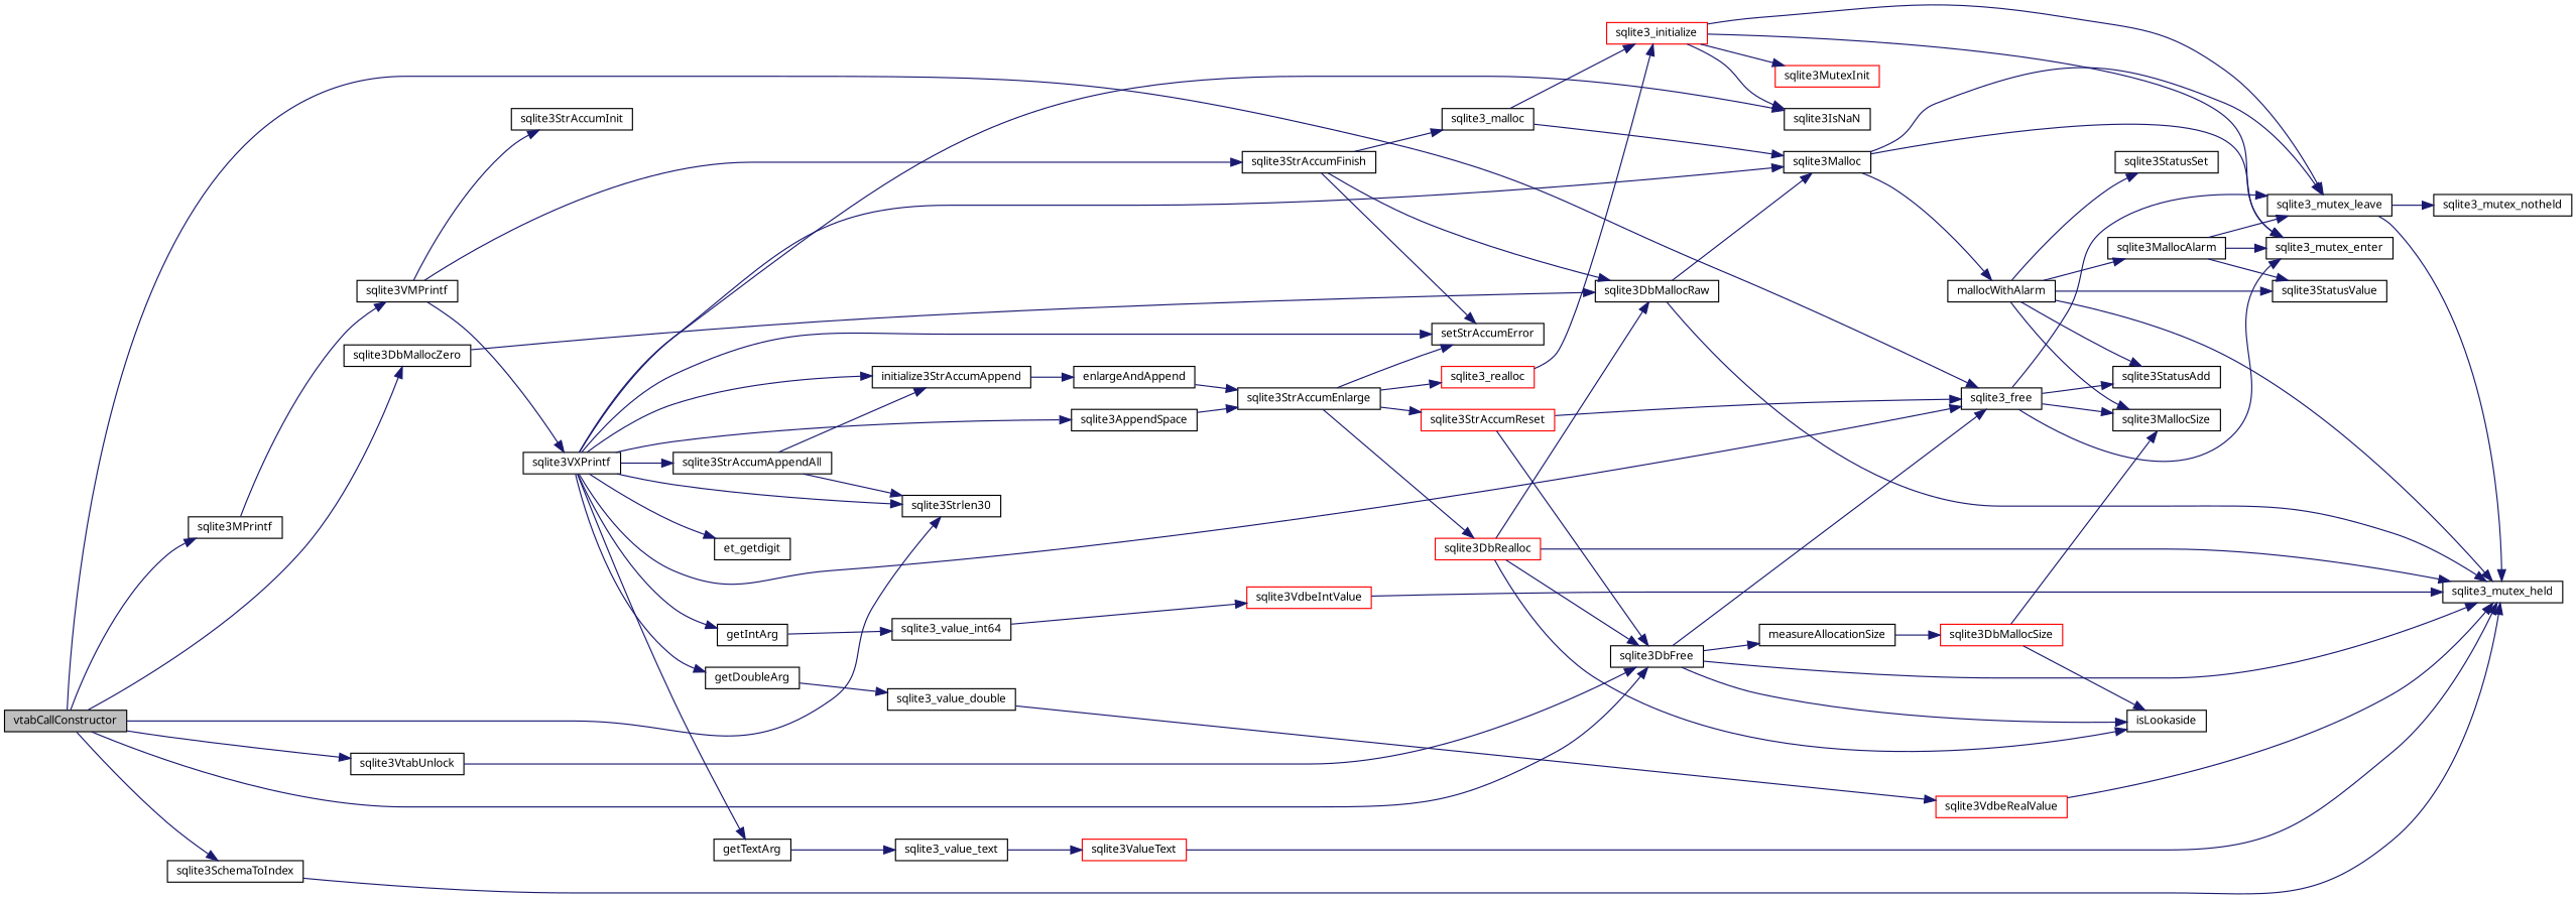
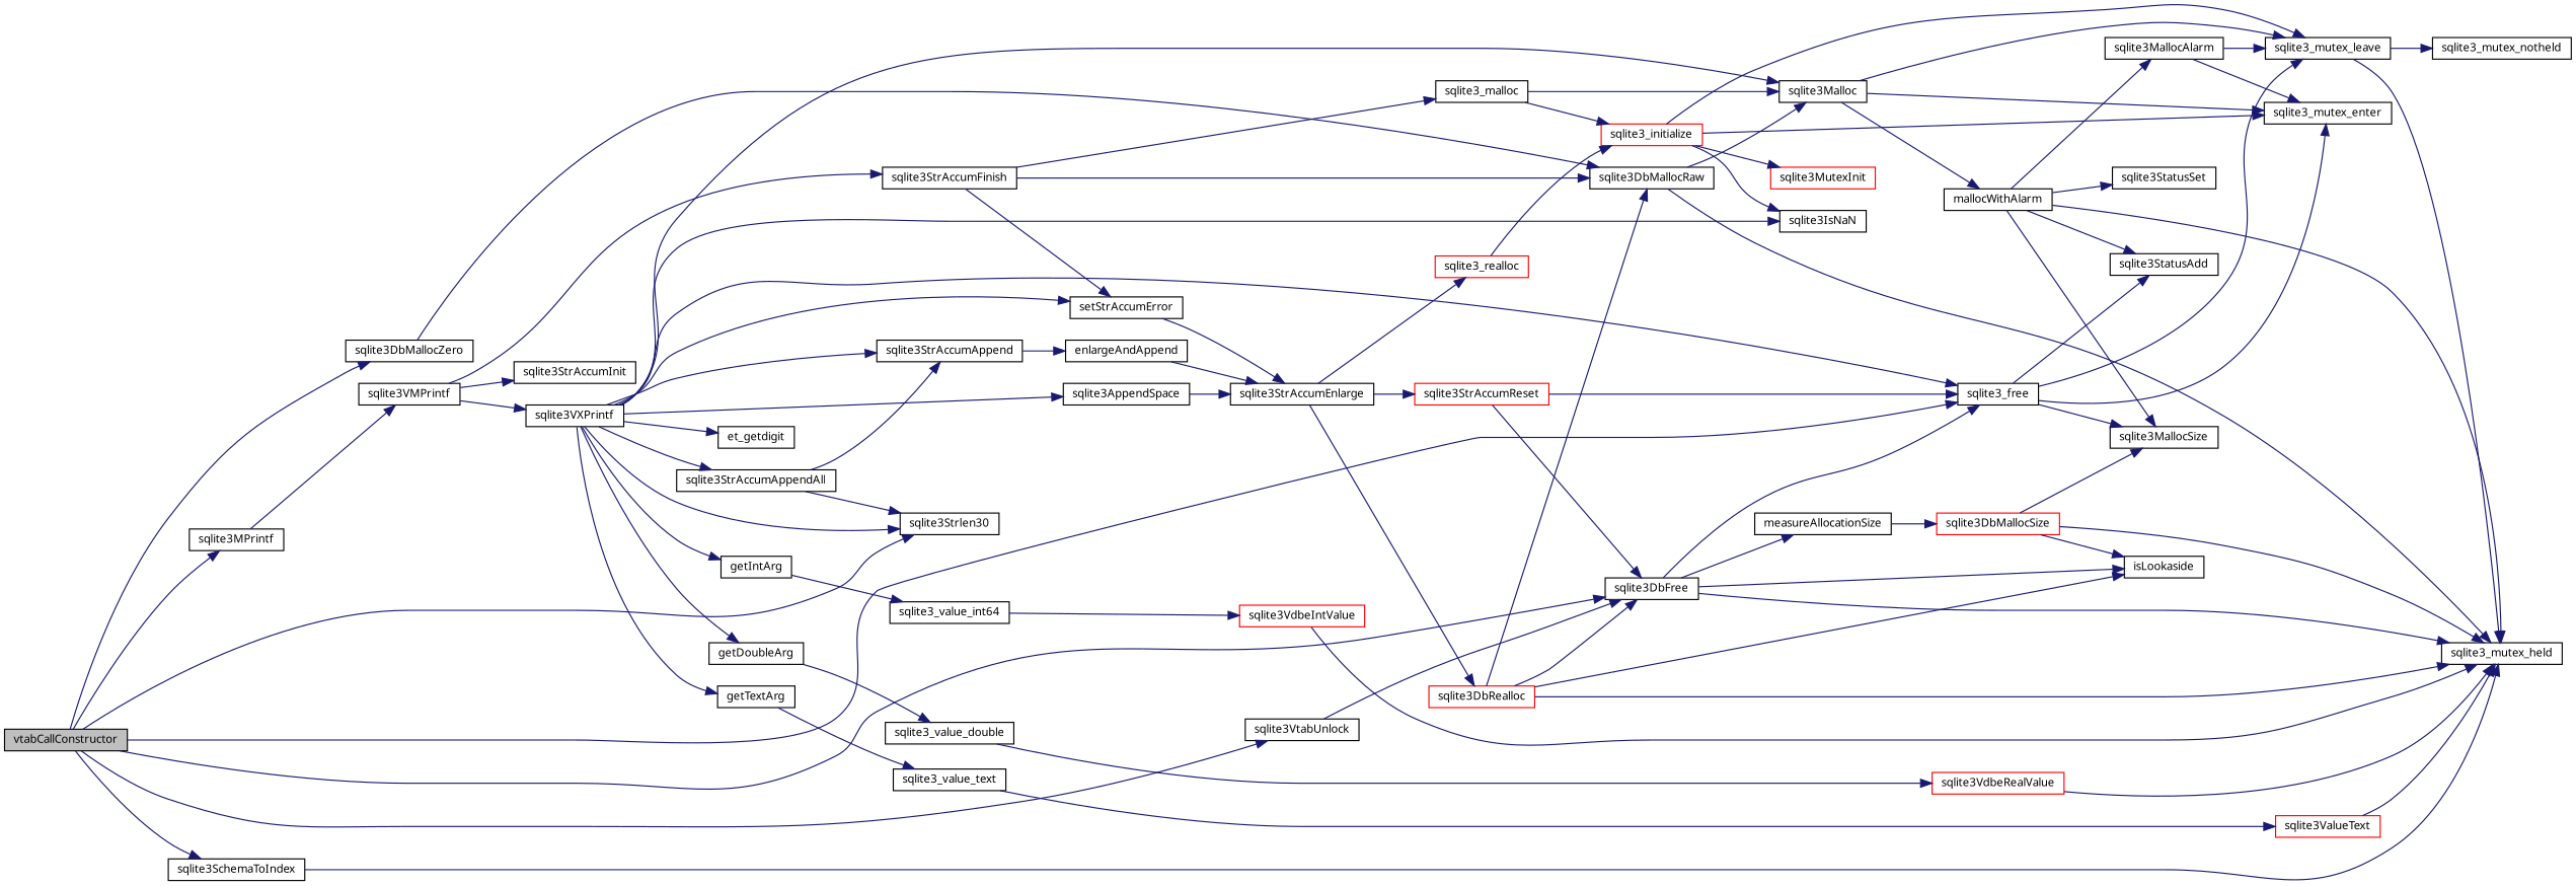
  digraph {
    fontname="Noto Sans"
    rankdir=LR
    node [color=black fillcolor=white fontname="Noto Sans" fontsize=10 shape=record style=filled]
    edge [color=midnightblue fontname="Noto Sans" fontsize=10 labelfontname=FreeSans labelfontsize=10 style=solid]
    n1 [fillcolor=grey75 fontcolor=black height=0.2 label=vtabCallConstructor width=0.4]
    n2 [height=0.2 label=sqlite3MPrintf width=0.4]
    n3 [height=0.2 label=sqlite3DbFree width=0.4]
    n4 [height=0.2 label=sqlite3_free width=0.4]
    n5 [height=0.2 label=sqlite3Strlen30 width=0.4]
    n6 [height=0.2 label=sqlite3DbMallocZero width=0.4]
    n7 [height=0.2 label=sqlite3SchemaToIndex width=0.4]
    n8 [height=0.2 label=sqlite3VtabUnlock width=0.4]
    n9 [height=0.2 label=sqlite3VMPrintf width=0.4]
    n10 [height=0.2 label=sqlite3_mutex_held width=0.4]
    n11 [height=0.2 label=measureAllocationSize width=0.4]
    n12 [height=0.2 label=isLookaside width=0.4]
    n13 [height=0.2 label=sqlite3MallocSize width=0.4]
    n14 [height=0.2 label=sqlite3_mutex_enter width=0.4]
    n15 [height=0.2 label=sqlite3StatusAdd width=0.4]
    n16 [height=0.2 label=sqlite3_mutex_leave width=0.4]
    n17 [height=0.2 label=sqlite3DbMallocRaw width=0.4]
    n18 [height=0.2 label=sqlite3StrAccumInit width=0.4]
    n19 [height=0.2 label=sqlite3VXPrintf width=0.4]
    n20 [height=0.2 label=sqlite3StrAccumFinish width=0.4]
-   n21 [height=0.2 label=initialize3StrAccumAppend width=0.4]
+   n21 [height=0.2 label=sqlite3StrAccumAppend width=0.4]
    n22 [height=0.2 label=setStrAccumError width=0.4]
    n23 [height=0.2 label=sqlite3Malloc width=0.4]
    n24 [height=0.2 label=sqlite3IsNaN width=0.4]
    n25 [height=0.2 label=getIntArg width=0.4]
    n26 [height=0.2 label=getDoubleArg width=0.4]
    n27 [height=0.2 label=et_getdigit width=0.4]
    n28 [height=0.2 label=getTextArg width=0.4]
    n29 [height=0.2 label=sqlite3StrAccumAppendAll width=0.4]
    n30 [height=0.2 label=sqlite3AppendSpace width=0.4]
    n31 [height=0.2 label=sqlite3_malloc width=0.4]
    n32 [height=0.2 label=enlargeAndAppend width=0.4]
    n33 [height=0.2 label=mallocWithAlarm width=0.4]
    n34 [height=0.2 label=sqlite3_value_int64 width=0.4]
    n35 [height=0.2 label=sqlite3_value_double width=0.4]
    n36 [height=0.2 label=sqlite3_value_text width=0.4]
    n37 [height=0.2 label=sqlite3StrAccumEnlarge width=0.4]
    n38 [color=red height=0.2 label=sqlite3StrAccumReset width=0.4]
    n39 [color=red height=0.2 label=sqlite3DbRealloc width=0.4]
    n40 [color=red height=0.2 label=sqlite3_realloc width=0.4]
    n41 [color=red height=0.2 label=sqlite3_initialize width=0.4]
    n42 [color=red height=0.2 label=sqlite3DbMallocSize width=0.4]
    n43 [height=0.2 label=sqlite3_mutex_notheld width=0.4]
    n44 [height=0.2 label=sqlite3StatusSet width=0.4]
-   n45 [height=0.2 label=sqlite3StatusValue width=0.4]
    n46 [height=0.2 label=sqlite3MallocAlarm width=0.4]
    n47 [color=red height=0.2 label=sqlite3MutexInit width=0.4]
    n48 [color=red height=0.2 label=sqlite3VdbeIntValue width=0.4]
    n49 [color=red height=0.2 label=sqlite3VdbeRealValue width=0.4]
    n50 [color=red height=0.2 label=sqlite3ValueText width=0.4]
    n1 -> n2
    n1 -> n3
    n1 -> n4
    n1 -> n5
    n1 -> n6
    n1 -> n7
    n1 -> n8
    n2 -> n9
    n3 -> n4
    n3 -> n10
    n3 -> n11
    n3 -> n12
    n4 -> n13
    n4 -> n14
    n4 -> n15
    n4 -> n16
    n6 -> n17
    n7 -> n10
    n8 -> n3
    n9 -> n18
    n9 -> n19
    n9 -> n20
    n11 -> n42
    n16 -> n10
    n16 -> n43
    n17 -> n10
    n17 -> n23
    n19 -> n4
    n19 -> n5
    n19 -> n21
    n19 -> n22
    n19 -> n23
    n19 -> n24
    n19 -> n25
    n19 -> n26
    n19 -> n27
    n19 -> n28
    n19 -> n29
    n19 -> n30
    n20 -> n17
    n20 -> n22
    n20 -> n31
    n21 -> n32
    n23 -> n14
    n23 -> n16
    n23 -> n33
    n25 -> n34
    n26 -> n35
    n28 -> n36
    n29 -> n5
    n29 -> n21
    n30 -> n37
    n31 -> n23
    n31 -> n41
    n32 -> n37
    n33 -> n10
    n33 -> n13
    n33 -> n15
    n33 -> n44
-   n33 -> n45
    n33 -> n46
    n34 -> n48
    n35 -> n49
    n36 -> n50
-   n37 -> n22
+   n22 -> n37
    n37 -> n38
    n37 -> n39
    n37 -> n40
    n38 -> n3
    n38 -> n4
    n39 -> n3
    n39 -> n10
    n39 -> n12
    n39 -> n17
    n40 -> n41
    n41 -> n14
    n41 -> n16
    n41 -> n24
    n41 -> n47
+   n42 -> n10
    n42 -> n12
    n42 -> n13
    n46 -> n14
    n46 -> n16
-   n46 -> n45
    n48 -> n10
    n49 -> n10
    n50 -> n10
  }
